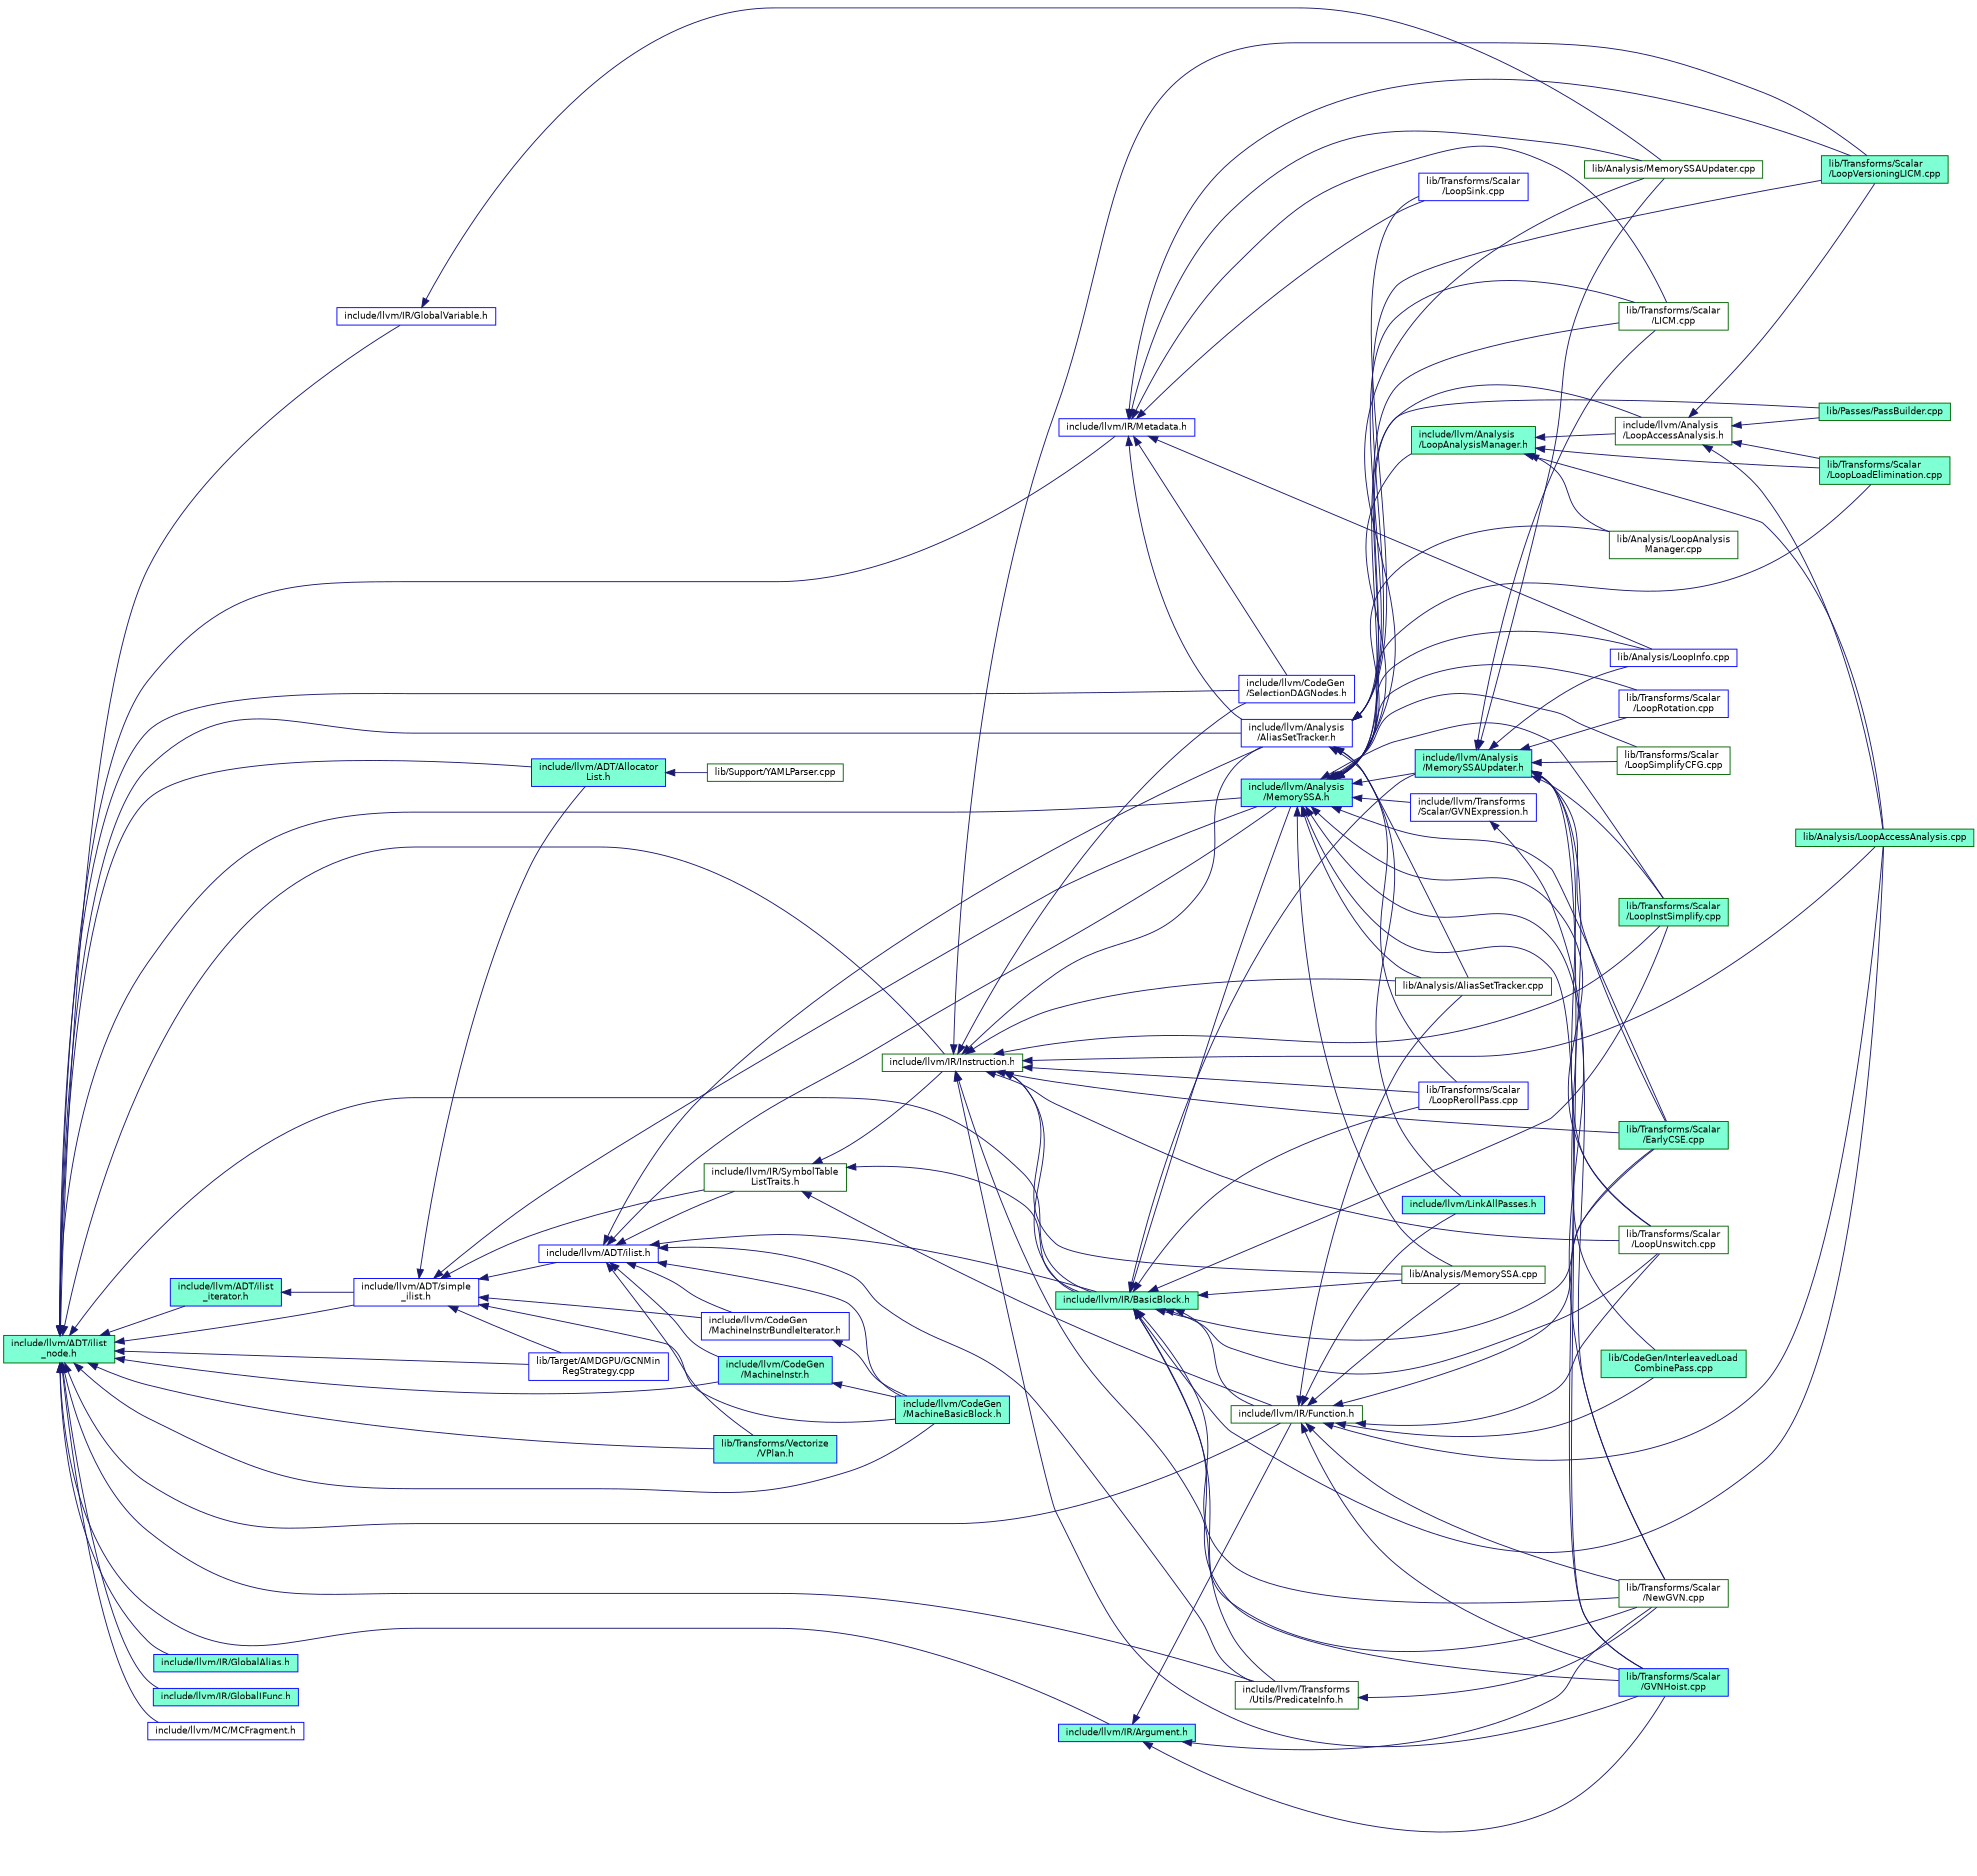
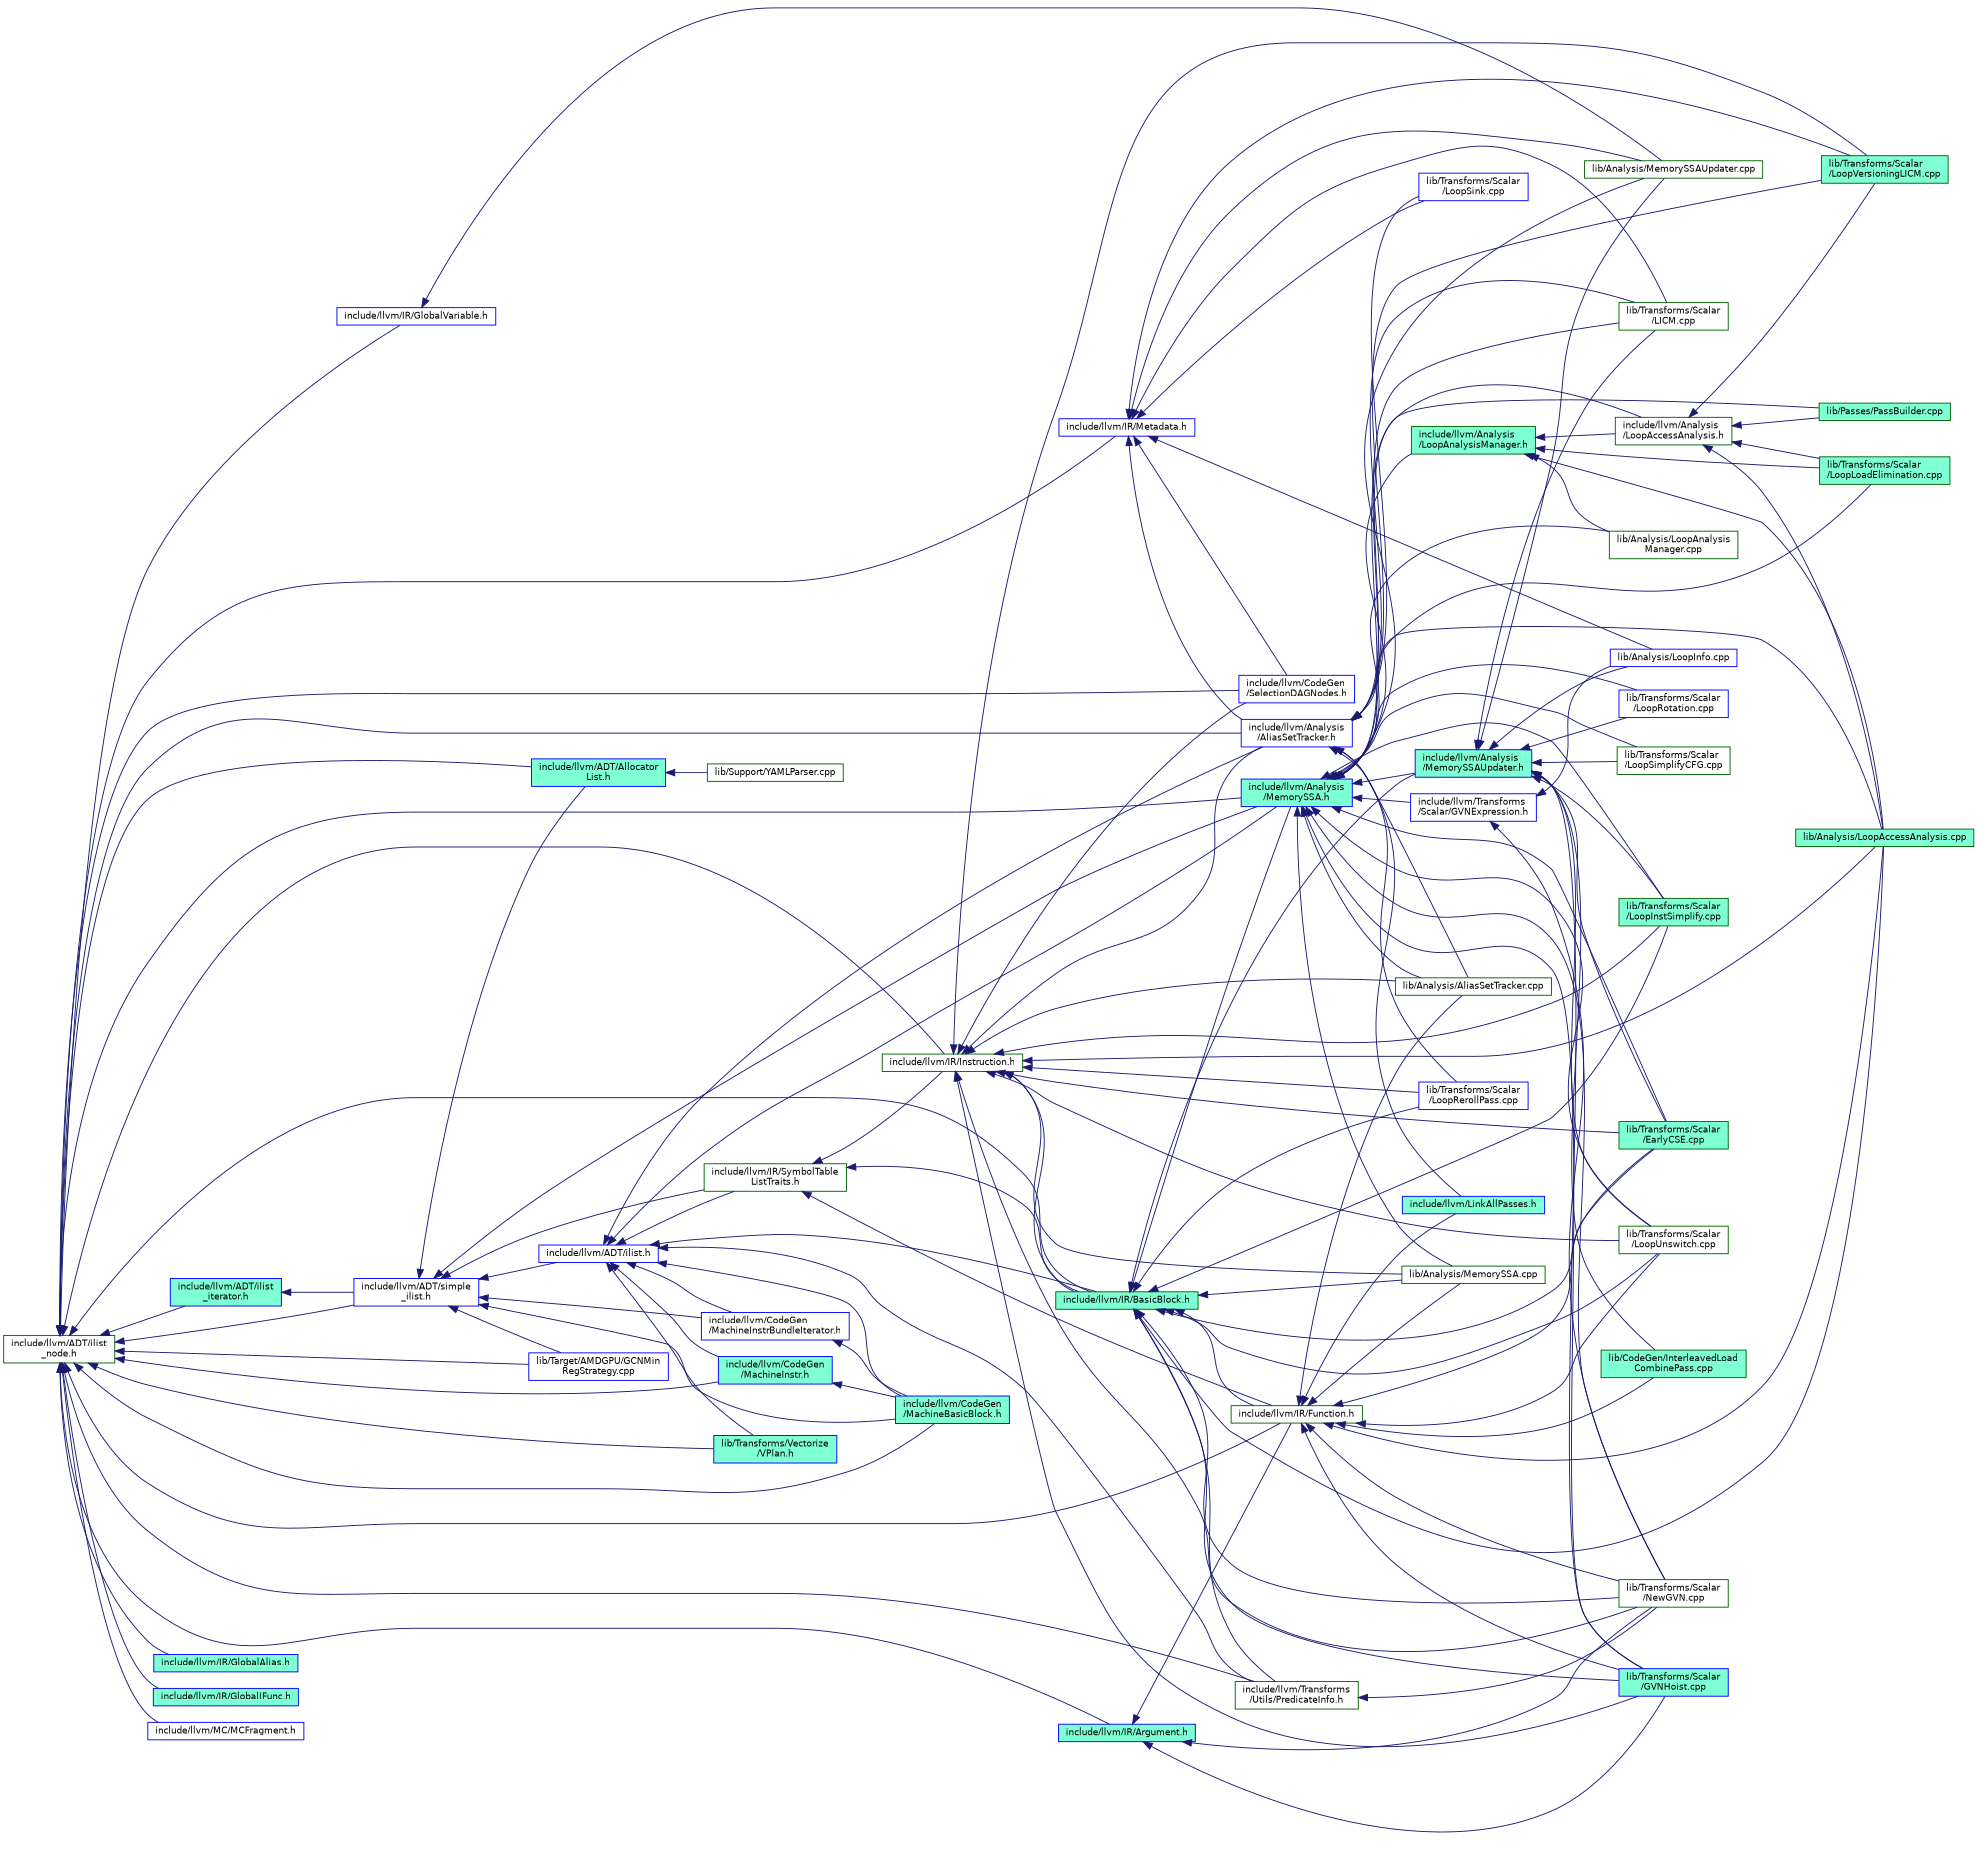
  digraph {
    rankdir=LR
    node [color=blue fillcolor=white fontname=Helvetica fontsize=10 shape=box style=filled]
    edge [color=midnightblue dir=back fontname=Helvetica fontsize=10 labelfontname=Helvetica labelfontsize=10 style=solid]
-   n1 [color=darkgreen fillcolor=aquamarine fontcolor=black height=0.2 label="include/llvm/ADT/ilist\l_node.h" width=0.4]
+   n1 [color=darkgreen fontcolor=black height=0.2 label="include/llvm/ADT/ilist\l_node.h" width=0.4]
    n2 [fillcolor=aquamarine height=0.2 label="include/llvm/ADT/Allocator\lList.h" width=0.4]
    n3 [fillcolor=aquamarine height=0.2 label="include/llvm/ADT/ilist\l_iterator.h" width=0.4]
    n4 [height=0.2 label="include/llvm/ADT/simple\l_ilist.h" width=0.4]
    n5 [height=0.2 label="include/llvm/Analysis\l/AliasSetTracker.h" width=0.4]
    n6 [fillcolor=aquamarine height=0.2 label="include/llvm/Analysis\l/MemorySSA.h" width=0.4]
    n7 [fillcolor=aquamarine height=0.2 label="include/llvm/CodeGen\l/MachineBasicBlock.h" width=0.4]
    n8 [fillcolor=aquamarine height=0.2 label="include/llvm/CodeGen\l/MachineInstr.h" width=0.4]
    n9 [color=darkgreen fillcolor=aquamarine height=0.2 label="include/llvm/IR/BasicBlock.h" width=0.4]
    n10 [color=darkgreen height=0.2 label="include/llvm/IR/Function.h" width=0.4]
    n11 [color=darkgreen height=0.2 label="include/llvm/Transforms\l/Utils/PredicateInfo.h" width=0.4]
    n12 [color=darkgreen height=0.2 label="include/llvm/IR/Instruction.h" width=0.4]
    n13 [height=0.2 label="include/llvm/CodeGen\l/SelectionDAGNodes.h" width=0.4]
    n14 [fillcolor=aquamarine height=0.2 label="lib/Transforms/Vectorize\l/VPlan.h" width=0.4]
    n15 [height=0.2 label="lib/Target/AMDGPU/GCNMin\lRegStrategy.cpp" width=0.4]
    n16 [fillcolor=aquamarine height=0.2 label="include/llvm/IR/Argument.h" width=0.4]
    n17 [fillcolor=aquamarine height=0.2 label="include/llvm/IR/GlobalAlias.h" width=0.4]
    n18 [fillcolor=aquamarine height=0.2 label="include/llvm/IR/GlobalIFunc.h" width=0.4]
    n19 [height=0.2 label="include/llvm/IR/GlobalVariable.h" width=0.4]
    n20 [height=0.2 label="include/llvm/IR/Metadata.h" width=0.4]
    n21 [height=0.2 label="include/llvm/MC/MCFragment.h" width=0.4]
    n22 [color=darkgreen height=0.2 label="lib/Support/YAMLParser.cpp" width=0.4]
    n23 [height=0.2 label="include/llvm/ADT/ilist.h" width=0.4]
    n24 [height=0.2 label="include/llvm/CodeGen\l/MachineInstrBundleIterator.h" width=0.4]
    n25 [color=darkgreen height=0.2 label="include/llvm/IR/SymbolTable\lListTraits.h" width=0.4]
    n26 [color=darkgreen height=0.2 label="include/llvm/Analysis\l/LoopAccessAnalysis.h" width=0.4]
    n27 [color=darkgreen fillcolor=aquamarine height=0.2 label="lib/Analysis/LoopAccessAnalysis.cpp" width=0.4]
    n28 [color=darkgreen fillcolor=aquamarine height=0.2 label="lib/Transforms/Scalar\l/LoopVersioningLICM.cpp" width=0.4]
    n29 [fillcolor=aquamarine height=0.2 label="include/llvm/LinkAllPasses.h" width=0.4]
    n30 [color=darkgreen height=0.2 label="lib/Analysis/AliasSetTracker.cpp" width=0.4]
    n31 [color=darkgreen height=0.2 label="lib/Transforms/Scalar\l/LICM.cpp" width=0.4]
    n32 [height=0.2 label="lib/Transforms/Scalar\l/LoopRerollPass.cpp" width=0.4]
    n33 [height=0.2 label="lib/Transforms/Scalar\l/LoopSink.cpp" width=0.4]
    n34 [color=darkgreen fillcolor=aquamarine height=0.2 label="lib/Passes/PassBuilder.cpp" width=0.4]
    n35 [color=darkgreen fillcolor=aquamarine height=0.2 label="lib/Transforms/Scalar\l/LoopLoadElimination.cpp" width=0.4]
    n36 [color=darkgreen fillcolor=aquamarine height=0.2 label="include/llvm/Analysis\l/LoopAnalysisManager.h" width=0.4]
    n37 [color=darkgreen height=0.2 label="lib/Analysis/LoopAnalysis\lManager.cpp" width=0.4]
    n38 [fillcolor=aquamarine height=0.2 label="include/llvm/Analysis\l/MemorySSAUpdater.h" width=0.4]
    n39 [height=0.2 label="lib/Analysis/LoopInfo.cpp" width=0.4]
    n40 [color=darkgreen height=0.2 label="lib/Analysis/MemorySSAUpdater.cpp" width=0.4]
    n41 [color=darkgreen fillcolor=aquamarine height=0.2 label="lib/Transforms/Scalar\l/EarlyCSE.cpp" width=0.4]
    n42 [fillcolor=aquamarine height=0.2 label="lib/Transforms/Scalar\l/GVNHoist.cpp" width=0.4]
    n43 [color=darkgreen fillcolor=aquamarine height=0.2 label="lib/Transforms/Scalar\l/LoopInstSimplify.cpp" width=0.4]
    n44 [height=0.2 label="lib/Transforms/Scalar\l/LoopRotation.cpp" width=0.4]
    n45 [color=darkgreen height=0.2 label="lib/Transforms/Scalar\l/LoopSimplifyCFG.cpp" width=0.4]
    n46 [color=darkgreen height=0.2 label="lib/Transforms/Scalar\l/LoopUnswitch.cpp" width=0.4]
    n47 [height=0.2 label="include/llvm/Transforms\l/Scalar/GVNExpression.h" width=0.4]
    n48 [color=darkgreen height=0.2 label="lib/Transforms/Scalar\l/NewGVN.cpp" width=0.4]
    n49 [color=darkgreen height=0.2 label="lib/Analysis/MemorySSA.cpp" width=0.4]
    n50 [color=darkgreen fillcolor=aquamarine height=0.2 label="lib/CodeGen/InterleavedLoad\lCombinePass.cpp" width=0.4]
    n1 -> n2
    n1 -> n3
    n1 -> n4
    n1 -> n5
    n1 -> n6
    n1 -> n7
    n1 -> n8
    n1 -> n9
    n1 -> n10
    n1 -> n11
    n1 -> n12
    n1 -> n13
    n1 -> n14
    n1 -> n15
    n1 -> n16
    n1 -> n17
    n1 -> n18
    n1 -> n19
    n1 -> n20
    n1 -> n21
    n2 -> n22
    n3 -> n4
    n4 -> n2
    n4 -> n6
    n4 -> n7
    n4 -> n15
    n4 -> n23
    n4 -> n24
    n4 -> n25
    n5 -> n26
+   n5 -> n27
    n5 -> n28
    n5 -> n29
    n5 -> n30
    n5 -> n31
    n5 -> n32
    n5 -> n33
    n6 -> n30
    n6 -> n31
    n6 -> n34
    n6 -> n35
    n6 -> n36
    n6 -> n37
    n6 -> n38
-   n6 -> n39
+   n47 -> n39
    n6 -> n40
    n6 -> n41
    n6 -> n42
    n6 -> n43
    n6 -> n44
    n6 -> n45
    n6 -> n46
    n6 -> n47
    n6 -> n48
    n6 -> n49
    n8 -> n7
    n9 -> n6
    n9 -> n10
    n9 -> n11
    n9 -> n27
    n9 -> n32
    n9 -> n38
    n9 -> n41
    n9 -> n42
    n9 -> n43
    n9 -> n46
    n9 -> n48
    n9 -> n49
    n10 -> n27
    n10 -> n29
    n10 -> n30
    n10 -> n41
    n10 -> n42
    n10 -> n46
    n10 -> n48
    n10 -> n49
    n10 -> n50
    n11 -> n48
    n12 -> n5
    n12 -> n9
    n12 -> n13
    n12 -> n27
    n12 -> n28
    n12 -> n30
    n12 -> n32
    n12 -> n41
    n12 -> n42
    n12 -> n43
    n12 -> n46
    n12 -> n48
    n12 -> n49
    n16 -> n10
    n16 -> n42
    n16 -> n48
    n19 -> n40
    n20 -> n5
    n20 -> n13
    n20 -> n28
    n20 -> n31
    n20 -> n33
    n20 -> n39
    n20 -> n40
    n23 -> n5
    n23 -> n6
    n23 -> n7
    n23 -> n8
    n23 -> n9
    n23 -> n11
    n23 -> n14
    n23 -> n24
    n23 -> n25
    n24 -> n7
    n25 -> n9
    n25 -> n10
    n25 -> n12
    n26 -> n27
    n26 -> n28
    n26 -> n34
    n26 -> n35
    n36 -> n26
    n36 -> n27
    n36 -> n35
    n36 -> n37
    n38 -> n31
    n38 -> n39
    n38 -> n40
    n38 -> n41
    n38 -> n42
    n38 -> n43
    n38 -> n44
    n38 -> n45
    n38 -> n46
    n38 -> n50
    n47 -> n48
  }
